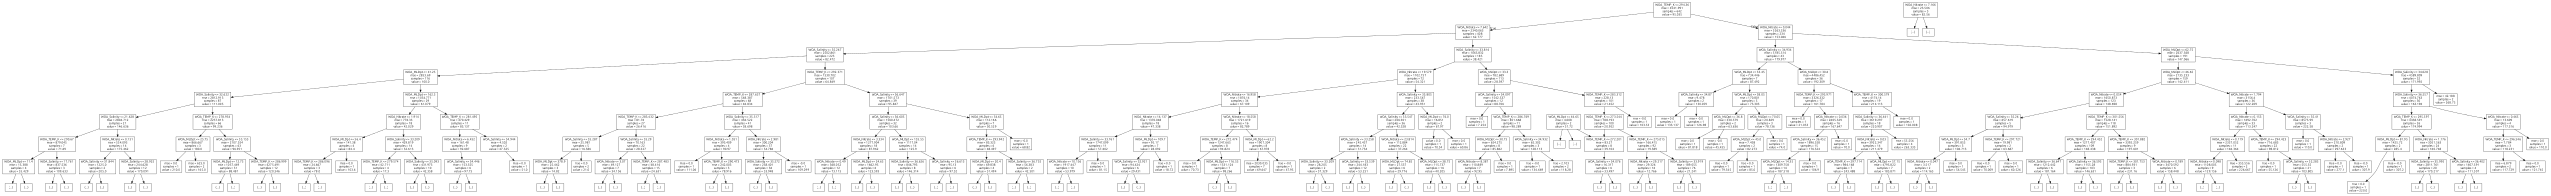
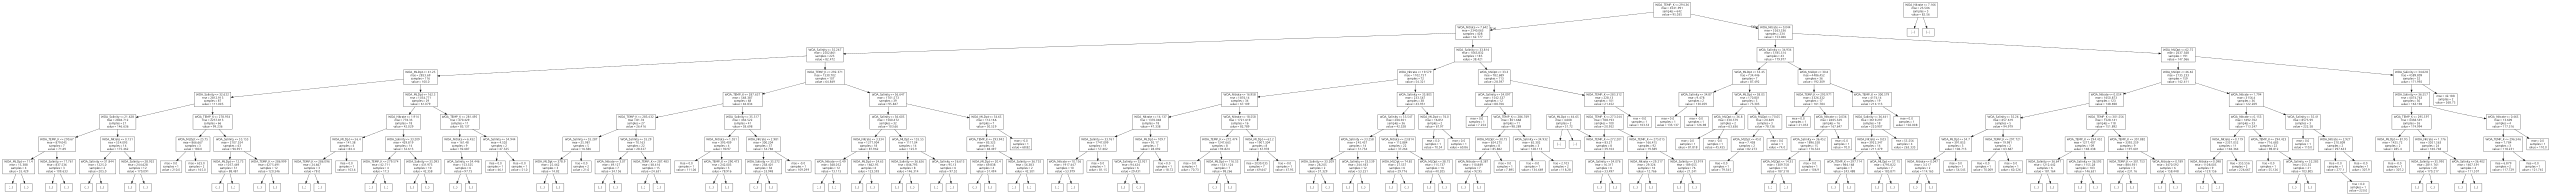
  digraph {
    fontname=Ubuntu
    node [fontname=Ubuntu shape=box]
    edge [fontname=Ubuntu]
    n1 [label="WOA_TEMP_K <= 294.36\nmse = 4541.991\nsamples = 642\nvalue = 95.035"]
    n2 [label="WOA_Nitrate <= 7.642\nmse = 2340.063\nsamples = 408\nvalue = 62.777"]
    n3 [label="WOA_Nitrate <= 0.044\nmse = 3263.536\nsamples = 234\nvalue = 153.066"]
    n4 [label="WOA_Salinity <= 35.267\nmse = 2502.861\nsamples = 223\nvalue = 82.472"]
    n5 [label="WOA_Salinity <= 33.816\nmse = 1065.832\nsamples = 185\nvalue = 38.421"]
    n6 [label="WOA_Salinity <= 34.934\nmse = 5185.514\nsamples = 43\nvalue = 179.977"]
    n7 [label="WOA_MLDpt <= 62.75\nmse = 2637.568\nsamples = 191\nvalue = 147.066"]
    n8 [label="WOA_MLDpt <= 41.25\nmse = 2853.69\nsamples = 116\nvalue = 100.0"]
    n9 [label="WOA_TEMP_K <= 292.371\nmse = 1530.702\nsamples = 107\nvalue = 64.849"]
    n10 [label="WOA_Nitrate <= 19.579\nmse = 1102.757\nsamples = 72\nvalue = 54.321"]
    n11 [label="WOA_MLDpt <= 33.3\nmse = 782.689\nsamples = 113\nvalue = 28.397"]
    n12 [label="WOA_Salinity <= 32.622\nmse = 2812.913\nsamples = 87\nvalue = 111.005"]
    n13 [label="WOA_MLDpt <= 162.5\nmse = 1054.771\nsamples = 29\nvalue = 61.079"]
    n14 [label="WOA_TEMP_K <= 287.657\nmse = 548.387\nsamples = 68\nvalue = 46.834"]
    n15 [label="WOA_Salinity <= 36.647\nmse = 1701.573\nsamples = 39\nvalue = 95.847"]
    n16 [label="WOA_Salinity <= 21.628\nmse = 2804.712\nsamples = 21\nvalue = 146.636"]
    n17 [label="WOA_TEMP_K <= 278.954\nmse = 2257.813\nsamples = 66\nvalue = 99.236"]
    n18 [label="WOA_Nitrate <= 1.914\nmse = 776.33\nsamples = 18\nvalue = 42.029"]
    n19 [label="WOA_TEMP_K <= 281.495\nmse = 470.429\nsamples = 11\nvalue = 83.137"]
    n20 [label="WOA_TEMP_K <= 290.67\nmse = 879.045\nsamples = 7\nvalue = 71.69"]
    n21 [label="WOA_Nitrate <= 0.151\nmse = 554.095\nsamples = 14\nvalue = 175.462"]
    n22 [label="WOA_MLDpt <= 25.75\nmse = 866.667\nsamples = 3\nvalue = 180.0"]
    n23 [label="WOA_Salinity <= 35.153\nmse = 2107.354\nsamples = 63\nvalue = 96.951"]
    n24 [label="WOA_MLDpt <= 11.4\nmse = 15.388\nsamples = 4\nvalue = 55.429"]
    n25 [label="WOA_Salinity <= 17.761\nmse = 837.536\nsamples = 3\nvalue = 109.633"]
    n26 [label="WOA_Salinity <= 31.844\nmse = 1225.0\nsamples = 2\nvalue = 205.0"]
    n27 [label="WOA_Salinity <= 28.925\nmse = 244.628\nsamples = 12\nvalue = 170.091"]
    n28 [label="(...)"]
    n29 [label="(...)"]
    n30 [label="(...)"]
    n31 [label="(...)"]
    n32 [label="(...)"]
    n33 [label="(...)"]
    n34 [label="(...)"]
    n35 [label="(...)"]
    n36 [label="mse = 0.0\nsamples = 1\nvalue = 210.0"]
    n37 [label="mse = 625.0\nsamples = 2\nvalue = 165.0"]
    n38 [label="WOA_MLDpt <= 12.75\nmse = 1057.449\nsamples = 51\nvalue = 88.481"]
    n39 [label="WOA_TEMP_K <= 286.999\nmse = 4275.491\nsamples = 12\nvalue = 120.546"]
    n40 [label="(...)"]
    n41 [label="(...)"]
    n42 [label="(...)"]
    n43 [label="(...)"]
    n44 [label="WOA_MLDpt <= 56.4\nmse = 141.38\nsamples = 4\nvalue = 84.4"]
    n45 [label="WOA_Salinity <= 33.209\nmse = 429.819\nsamples = 14\nvalue = 32.613"]
    n46 [label="WOA_Nitrate <= 6.452\nmse = 161.48\nsamples = 9\nvalue = 92.687"]
    n47 [label="WOA_Salinity <= 34.944\nmse = 4.502\nsamples = 2\nvalue = 47.325"]
    n48 [label="WOA_TEMP_K <= 286.096\nmse = 24.667\nsamples = 3\nvalue = 78.0"]
    n49 [label="mse = 0.0\nsamples = 1\nvalue = 103.6"]
    n50 [label="WOA_TEMP_K <= 279.574\nmse = 42.711\nsamples = 4\nvalue = 17.3"]
    n51 [label="WOA_Salinity <= 35.093\nmse = 431.973\nsamples = 10\nvalue = 42.358"]
    n52 [label="(...)"]
    n53 [label="(...)"]
    n54 [label="(...)"]
    n55 [label="(...)"]
    n56 [label="(...)"]
    n57 [label="(...)"]
    n58 [label="WOA_Salinity <= 34.446\nmse = 153.555\nsamples = 6\nvalue = 97.75"]
+   n59 [label="mse = 0.0\nsamples = 1\nvalue = 46.1"]
    n60 [label="mse = 0.0\nsamples = 1\nvalue = 51.0"]
    n61 [label="(...)"]
    n62 [label="(...)"]
    n63 [label="WOA_Nitrate <= 7.166\nmse = 23.506\nsamples = 3\nvalue = 82.56"]
    n64 [label="(...)"]
    n65 [label="(...)"]
    n66 [label="WOA_TEMP_K <= 283.432\nmse = 81.76\nsamples = 27\nvalue = 26.416"]
    n67 [label="WOA_Salinity <= 35.517\nmse = 436.522\nsamples = 41\nvalue = 58.698"]
    n68 [label="WOA_Salinity <= 36.605\nmse = 1560.472\nsamples = 32\nvalue = 103.66"]
    n69 [label="WOA_MLDpt <= 54.65\nmse = 112.166\nsamples = 7\nvalue = 50.529"]
    n70 [label="WOA_Salinity <= 35.287\nmse = 25.981\nsamples = 5\nvalue = 16.586"]
    n71 [label="WOA_Salinity <= 35.29\nmse = 70.163\nsamples = 22\nvalue = 28.327"]
    n72 [label="WOA_Nitrate <= 1.051\nmse = 393.409\nsamples = 4\nvalue = 90.97"]
    n73 [label="WOA_Nitrate <= 2.981\nmse = 300.204\nsamples = 37\nvalue = 54.786"]
    n74 [label="WOA_MLDpt <= 378.9\nmse = 25.462\nsamples = 3\nvalue = 14.82"]
    n75 [label="mse = 0.0\nsamples = 2\nvalue = 21.0"]
    n76 [label="WOA_Nitrate <= 3.07\nmse = 49.127\nsamples = 7\nvalue = 34.136"]
    n77 [label="WOA_TEMP_K <= 287.483\nmse = 48.416\nsamples = 15\nvalue = 24.631"]
    n78 [label="(...)"]
    n79 [label="(...)"]
    n80 [label="(...)"]
    n81 [label="(...)"]
    n82 [label="(...)"]
    n83 [label="(...)"]
    n84 [label="mse = 0.0\nsamples = 1\nvalue = 111.06"]
    n85 [label="WOA_TEMP_K <= 290.473\nmse = 242.003\nsamples = 3\nvalue = 78.916"]
    n86 [label="WOA_Salinity <= 35.572\nmse = 258.401\nsamples = 36\nvalue = 53.948"]
    n87 [label="mse = -0.0\nsamples = 1\nvalue = 109.299"]
    n88 [label="(...)"]
    n89 [label="(...)"]
    n90 [label="(...)"]
    n91 [label="(...)"]
    n92 [label="WOA_Nitrate <= 3.334\nmse = 1277.904\nsamples = 18\nvalue = 87.962"]
    n93 [label="WOA_MLDpt <= 135.55\nmse = 1117.04\nsamples = 14\nvalue = 125.9"]
    n94 [label="WOA_TEMP_K <= 293.942\nmse = 83.325\nsamples = 6\nvalue = 48.497"]
    n95 [label="mse = -0.0\nsamples = 1\nvalue = 68.82"]
    n96 [label="WOA_Nitrate <= 0.49\nmse = 368.052\nsamples = 12\nvalue = 73.115"]
    n97 [label="WOA_MLDpt <= 24.65\nmse = 1662.95\nsamples = 6\nvalue = 123.593"]
    n98 [label="WOA_Salinity <= 36.626\nmse = 846.793\nsamples = 8\nvalue = 146.314"]
    n99 [label="WOA_Salinity <= 36.613\nmse = 95.13\nsamples = 6\nvalue = 97.32"]
    n100 [label="(...)"]
    n101 [label="(...)"]
    n102 [label="(...)"]
    n103 [label="(...)"]
    n104 [label="(...)"]
    n105 [label="(...)"]
    n106 [label="(...)"]
    n107 [label="(...)"]
    n108 [label="WOA_MLDpt <= 20.4\nmse = 69.838\nsamples = 4\nvalue = 51.494"]
    n109 [label="WOA_Salinity <= 36.755\nmse = 56.383\nsamples = 2\nvalue = 42.501"]
    n110 [label="(...)"]
    n111 [label="(...)"]
    n112 [label="(...)"]
    n113 [label="(...)"]
    n114 [label="WOA_Nitrate <= 16.958\nmse = 1876.14\nsamples = 34\nvalue = 67.109"]
    n115 [label="WOA_Salinity <= 33.805\nmse = 233.567\nsamples = 38\nvalue = 43.931"]
    n116 [label="WOA_Salinity <= 34.097\nmse = 1542.537\nsamples = 12\nvalue = 88.706"]
    n117 [label="WOA_TEMP_K <= 285.312\nmse = 228.13\nsamples = 101\nvalue = 21.452"]
    n118 [label="WOA_Nitrate <= 14.137\nmse = 1370.048\nsamples = 18\nvalue = 47.338"]
    n119 [label="WOA_Nitrate <= 18.558\nmse = 1721.619\nsamples = 16\nvalue = 82.789"]
    n120 [label="WOA_Salinity <= 33.547\nmse = 206.921\nsamples = 36\nvalue = 42.328"]
    n121 [label="WOA_MLDpt <= 76.0\nmse = 16.851\nsamples = 2\nvalue = 67.97"]
    n122 [label="WOA_Salinity <= 33.761\nmse = 1747.099\nsamples = 11\nvalue = 57.602"]
    n123 [label="WOA_MLDpt <= 109.7\nmse = 95.17\nsamples = 7\nvalue = 28.092"]
    n124 [label="WOA_TEMP_K <= 272.474\nmse = 1247.665\nsamples = 8\nvalue = 94.824"]
    n125 [label="WOA_MLDpt <= 62.2\nmse = 1907.304\nsamples = 8\nvalue = 67.978"]
    n126 [label="WOA_Nitrate <= 10.136\nmse = 1917.447\nsamples = 10\nvalue = 53.979"]
    n127 [label="mse = 0.0\nsamples = 1\nvalue = 81.15"]
    n128 [label="WOA_Salinity <= 32.921\nmse = 94.424\nsamples = 6\nvalue = 29.431"]
    n129 [label="mse = 0.0\nsamples = 1\nvalue = 18.72"]
    n130 [label="(...)"]
    n131 [label="(...)"]
    n132 [label="(...)"]
    n133 [label="(...)"]
    n134 [label="mse = 0.0\nsamples = 1\nvalue = 70.73"]
    n135 [label="WOA_MLDpt <= 116.55\nmse = 1331.124\nsamples = 7\nvalue = 98.266"]
    n136 [label="mse = 2030.035\nsamples = 7\nvalue = 69.647"]
    n137 [label="mse = -0.0\nsamples = 1\nvalue = 47.95"]
    n138 [label="(...)"]
    n139 [label="(...)"]
    n140 [label="WOA_Salinity <= 33.258\nmse = 245.457\nsamples = 14\nvalue = 51.734"]
    n141 [label="WOA_Nitrate <= 23.814\nmse = 112.884\nsamples = 22\nvalue = 37.264"]
-   n142 [label="value = 0.0\nsamples = 1\nvalue = 70.34"]
+   n142 [label="mse = 0.0\nsamples = 1\nvalue = 70.34"]
    n143 [label="mse = 0.0\nsamples = 1\nvalue = 60.86"]
    n144 [label="WOA_Salinity <= 33.209\nmse = 28.205\nsamples = 2\nvalue = 37.329"]
    n145 [label="WOA_Salinity <= 33.539\nmse = 244.183\nsamples = 12\nvalue = 53.251"]
    n146 [label="WOA_MLDpt <= 74.85\nmse = 27.537\nsamples = 6\nvalue = 29.776"]
    n147 [label="WOA_MLDpt <= 38.75\nmse = 115.737\nsamples = 16\nvalue = 40.205"]
    n148 [label="(...)"]
    n149 [label="(...)"]
    n150 [label="(...)"]
    n151 [label="(...)"]
    n152 [label="(...)"]
    n153 [label="(...)"]
    n154 [label="(...)"]
    n155 [label="(...)"]
    n156 [label="mse = 0.0\nsamples = 1\nvalue = 7.254"]
    n157 [label="WOA_TEMP_K <= 286.769\nmse = 851.668\nsamples = 11\nvalue = 98.289"]
    n158 [label="WOA_TEMP_K <= 273.544\nmse = 188.193\nsamples = 100\nvalue = 20.952"]
    n159 [label="mse = -0.0\nsamples = 1\nvalue = 103.53"]
    n160 [label="WOA_MLDpt <= 30.75\nmse = 654.275\nsamples = 8\nvalue = 85.862"]
    n161 [label="WOA_Salinity <= 34.932\nmse = 65.302\nsamples = 3\nvalue = 128.113"]
    n162 [label="WOA_Nitrate <= 8.387\nmse = 110.889\nsamples = 7\nvalue = 92.95"]
    n163 [label="mse = 0.0\nsamples = 1\nvalue = 7.895"]
    n164 [label="mse = -0.0\nsamples = 1\nvalue = 134.669"]
    n165 [label="mse = 2.103\nsamples = 2\nvalue = 118.28"]
    n166 [label="(...)"]
    n167 [label="(...)"]
    n168 [label="WOA_TEMP_K <= 272.201\nmse = 83.27\nsamples = 8\nvalue = 39.104"]
    n169 [label="WOA_TEMP_K <= 275.015\nmse = 166.415\nsamples = 92\nvalue = 19.389"]
    n170 [label="WOA_Salinity <= 34.076\nmse = 16.317\nsamples = 6\nvalue = 33.497"]
    n171 [label="WOA_Nitrate <= 29.217\nmse = 29.326\nsamples = 16\nvalue = 12.766"]
    n172 [label="WOA_Salinity <= 33.919\nmse = 189.055\nsamples = 76\nvalue = 21.241"]
    n173 [label="WOA_MLDpt <= 44.65\nmse = 4.008\nsamples = 2\nvalue = 51.72"]
    n174 [label="(...)"]
    n175 [label="(...)"]
    n176 [label="(...)"]
    n177 [label="(...)"]
    n178 [label="(...)"]
    n179 [label="(...)"]
    n180 [label="(...)"]
    n181 [label="(...)"]
    n182 [label="WOA_MLDpt <= 33.45\nmse = 734.446\nsamples = 7\nvalue = 87.492"]
    n183 [label="WOA_MLDpt <= 30.6\nmse = 4486.452\nsamples = 36\nvalue = 192.309"]
    n184 [label="WOA_MLDpt <= 46.65\nmse = 2135.233\nsamples = 159\nvalue = 142.411"]
    n185 [label="WOA_Salinity <= 34.028\nmse = 4589.809\nsamples = 32\nvalue = 171.992"]
    n186 [label="WOA_Salinity <= 34.87\nmse = 9.478\nsamples = 2\nvalue = 130.059"]
    n187 [label="WOA_MLDpt <= 38.05\nmse = 170.801\nsamples = 5\nvalue = 73.303"]
    n188 [label="WOA_TEMP_K <= 295.971\nmse = 3326.332\nsamples = 17\nvalue = 161.784"]
    n189 [label="WOA_TEMP_K <= 300.579\nmse = 4174.14\nsamples = 19\nvalue = 214.113"]
    n190 [label="mse = 0.0\nsamples = 1\nvalue = 133.137"]
    n191 [label="mse = -0.0\nsamples = 1\nvalue = 126.98"]
    n192 [label="WOA_MLDpt <= 36.8\nmse = 330.579\nsamples = 2\nvalue = 63.636"]
    n193 [label="WOA_MLDpt <= 70.05\nmse = 20.829\nsamples = 3\nvalue = 78.136"]
    n194 [label="mse = 0.0\nsamples = 1\nvalue = 81.818"]
    n195 [label="mse = -0.0\nsamples = 1\nvalue = 45.455"]
    n196 [label="WOA_MLDpt <= 45.0\nmse = 7.438\nsamples = 2\nvalue = 82.273"]
-   n197 [label="mse = 0.0\nsamples = 1\nvalue = 74.0"]
+   n197 [label="mse = 0.0\nvalue = 1\nvalue = 74.0"]
    n198 [label="mse = 0.0\nsamples = 1\nvalue = 79.545"]
-   n199 [label="mse = 0.0\nsamples = 1\nvalue = 85.0"]
    n200 [label="mse = 0.0\nsamples = 1\nvalue = 21.053"]
    n201 [label="WOA_Nitrate <= 0.036\nmse = 2605.329\nsamples = 16\nvalue = 167.647"]
    n202 [label="WOA_Salinity <= 36.441\nmse = 3619.297\nsamples = 18\nvalue = 220.907"]
    n203 [label="mse = 0.0\nsamples = 1\nvalue = 102.008"]
    n204 [label="WOA_Salinity <= 36.452\nmse = 1896.558\nsamples = 15\nvalue = 176.524"]
    n205 [label="mse = 0.0\nsamples = 1\nvalue = 70.0"]
    n206 [label="WOA_MLDpt <= 14.35\nmse = 1309.758\nsamples = 14\nvalue = 187.518"]
    n207 [label="mse = 0.0\nsamples = 1\nvalue = 106.9"]
    n208 [label="(...)"]
    n209 [label="(...)"]
    n210 [label="WOA_Nitrate <= 0.03\nmse = 3922.347\nsamples = 14\nvalue = 211.479"]
    n211 [label="mse = 55.556\nsamples = 4\nvalue = 263.333"]
    n212 [label="WOA_TEMP_K <= 297.114\nmse = 986.168\nsamples = 7\nvalue = 243.488"]
    n213 [label="WOA_MLDpt <= 57.15\nmse = 4795.822\nsamples = 7\nvalue = 185.871"]
    n214 [label="(...)"]
    n215 [label="(...)"]
    n216 [label="(...)"]
    n217 [label="(...)"]
    n218 [label="WOA_Nitrate <= 0.054\nmse = 1650.873\nsamples = 123\nvalue = 148.698"]
    n219 [label="WOA_Nitrate <= 1.794\nmse = 3156.4\nsamples = 36\nvalue = 122.209"]
    n220 [label="mse = 42.188\nsamples = 2\nvalue = 268.75"]
    n221 [label="WOA_Salinity <= 36.557\nmse = 4074.763\nsamples = 30\nvalue = 163.196"]
    n222 [label="WOA_Salinity <= 35.26\nmse = 657.619\nsamples = 5\nvalue = 94.979"]
    n223 [label="WOA_TEMP_K <= 301.556\nmse = 1528.141\nsamples = 118\nvalue = 151.892"]
    n224 [label="WOA_Nitrate <= 0.153\nmse = 1692.702\nsamples = 33\nvalue = 113.247"]
    n225 [label="WOA_Salinity <= 35.41\nmse = 8575.99\nsamples = 3\nvalue = 222.58"]
    n226 [label="WOA_MLDpt <= 34.7\nmse = 391.855\nsamples = 3\nvalue = 106.713"]
    n227 [label="WOA_TEMP_K <= 297.721\nmse = 19.981\nsamples = 2\nvalue = 63.687"]
    n228 [label="WOA_TEMP_K <= 294.452\nmse = 1217.407\nsamples = 109\nvalue = 148.438"]
    n229 [label="WOA_TEMP_K <= 301.882\nmse = 3392.259\nsamples = 9\nvalue = 197.601"]
    n230 [label="WOA_Nitrate <= 0.047\nmse = 3.517\nsamples = 2\nvalue = 114.165"]
    n231 [label="mse = 0.0\nsamples = 1\nvalue = 54.545"]
    n232 [label="mse = 0.0\nsamples = 1\nvalue = 70.009"]
    n233 [label="mse = 0.0\nsamples = 1\nvalue = 60.526"]
    n234 [label="(...)"]
    n235 [label="(...)"]
    n236 [label="WOA_Salinity <= 36.647\nmse = 1212.442\nsamples = 6\nvalue = 181.164"]
    n237 [label="WOA_Salinity <= 36.595\nmse = 1155.28\nsamples = 103\nvalue = 146.631"]
    n238 [label="WOA_TEMP_K <= 301.753\nmse = 884.931\nsamples = 3\nvalue = 231.16"]
    n239 [label="WOA_Nitrate <= 0.189\nmse = 3470.592\nsamples = 6\nvalue = 158.448"]
    n240 [label="(...)"]
    n241 [label="(...)"]
    n242 [label="(...)"]
    n243 [label="(...)"]
    n244 [label="(...)"]
    n245 [label="(...)"]
    n246 [label="(...)"]
    n247 [label="(...)"]
    n248 [label="WOA_Nitrate <= 0.119\nmse = 2357.052\nsamples = 11\nvalue = 146.364"]
    n249 [label="WOA_TEMP_K <= 294.423\nmse = 716.683\nsamples = 22\nvalue = 98.812"]
    n250 [label="mse = 0.0\nsamples = 1\nvalue = 110.0"]
    n251 [label="WOA_Nitrate <= 2.927\nmse = 210.809\nsamples = 2\nvalue = 297.633"]
    n252 [label="WOA_Nitrate <= 0.098\nmse = 1108.005\nsamples = 9\nvalue = 129.156"]
    n253 [label="mse = 355.556\nsamples = 2\nvalue = 226.667"]
    n254 [label="mse = 0.0\nsamples = 1\nvalue = 55.126"]
    n255 [label="WOA_Salinity <= 32.285\nmse = 555.55\nsamples = 21\nvalue = 103.805"]
    n256 [label="(...)"]
    n257 [label="(...)"]
    n258 [label="(...)"]
    n259 [label="(...)"]
    n260 [label="mse = 0.0\nsamples = 1\nvalue = 277.1"]
    n261 [label="mse = -0.0\nsamples = 1\nvalue = 307.9"]
    n262 [label="WOA_TEMP_K <= 295.597\nmse = 4438.591\nsamples = 26\nvalue = 174.994"]
    n263 [label="WOA_Nitrate <= 0.465\nmse = 13.609\nsamples = 4\nvalue = 117.316"]
    n264 [label="WOA_MLDpt <= 81.95\nmse = 1425.72\nsamples = 2\nvalue = 285.4"]
    n265 [label="WOA_Nitrate <= 1.176\nmse = 3051.563\nsamples = 24\nvalue = 160.748"]
    n266 [label="WOA_TEMP_K <= 296.546\nmse = 7.784\nsamples = 3\nvalue = 118.231"]
    n267 [label="mse = 0.0\nsamples = 1\nvalue = 110.0"]
    n268 [label="mse = -0.0\nsamples = 1\nvalue = 307.2"]
    n269 [label="mse = 0.0\nsamples = 1\nvalue = 220.0"]
    n270 [label="WOA_Salinity <= 35.995\nmse = 2811.761\nsamples = 20\nvalue = 170.217"]
    n271 [label="WOA_Salinity <= 36.402\nmse = 1407.591\nsamples = 4\nvalue = 111.507"]
    n272 [label="(...)"]
    n273 [label="(...)"]
    n274 [label="(...)"]
    n275 [label="(...)"]
    n276 [label="mse = 6.879\nsamples = 2\nvalue = 117.729"]
    n277 [label="mse = 0.0\nsamples = 1\nvalue = 121.745"]
    n1 -> n2 [headlabel=True labelangle=45 labeldistance=2.5]
    n1 -> n3 [headlabel=False labelangle=-45 labeldistance=2.5]
    n2 -> n4
    n2 -> n5
    n3 -> n6
    n3 -> n7
    n4 -> n8
    n4 -> n9
    n5 -> n10
    n5 -> n11
    n6 -> n182
    n6 -> n183
    n7 -> n184
    n7 -> n185
    n8 -> n12
    n8 -> n13
    n9 -> n14
    n9 -> n15
    n10 -> n114
    n10 -> n115
    n11 -> n116
    n11 -> n117
    n12 -> n16
    n12 -> n17
    n13 -> n18
    n13 -> n19
    n14 -> n66
    n14 -> n67
    n15 -> n68
    n15 -> n69
    n16 -> n20
    n16 -> n21
    n17 -> n22
    n17 -> n23
    n18 -> n44
    n18 -> n45
    n19 -> n46
    n19 -> n47
    n20 -> n24
    n20 -> n25
    n21 -> n26
    n21 -> n27
    n22 -> n36
    n22 -> n37
    n23 -> n38
    n23 -> n39
    n24 -> n28
    n24 -> n29
    n25 -> n30
    n25 -> n31
    n26 -> n32
    n26 -> n33
    n27 -> n34
    n27 -> n35
    n38 -> n40
    n38 -> n41
    n39 -> n42
    n39 -> n43
    n44 -> n48
    n44 -> n49
    n45 -> n50
    n45 -> n51
    n46 -> n58
+   n47 -> n59
    n47 -> n60
    n48 -> n52
    n48 -> n53
    n50 -> n54
    n50 -> n55
    n51 -> n56
    n51 -> n57
    n58 -> n61
    n58 -> n62
    n63 -> n64
    n63 -> n65
    n66 -> n70
    n66 -> n71
    n67 -> n72
    n67 -> n73
    n68 -> n92
    n68 -> n93
    n69 -> n94
    n69 -> n95
    n70 -> n74
    n70 -> n75
    n71 -> n76
    n71 -> n77
    n72 -> n84
    n72 -> n85
    n73 -> n86
    n73 -> n87
    n74 -> n78
    n74 -> n79
    n76 -> n80
    n76 -> n81
    n77 -> n82
    n77 -> n83
    n85 -> n88
    n85 -> n89
    n86 -> n90
    n86 -> n91
    n92 -> n96
    n92 -> n97
    n93 -> n98
    n93 -> n99
    n94 -> n108
    n94 -> n109
    n96 -> n100
    n96 -> n101
    n97 -> n102
    n97 -> n103
    n98 -> n104
    n98 -> n105
    n99 -> n106
    n99 -> n107
    n108 -> n110
    n108 -> n111
    n109 -> n112
    n109 -> n113
    n114 -> n118
    n114 -> n119
    n115 -> n120
    n115 -> n121
    n116 -> n156
    n116 -> n157
    n117 -> n158
    n117 -> n159
    n118 -> n122
    n118 -> n123
    n119 -> n124
    n119 -> n125
    n120 -> n140
    n120 -> n141
    n121 -> n142
    n121 -> n143
    n122 -> n126
    n122 -> n127
    n123 -> n128
    n123 -> n129
    n124 -> n134
    n124 -> n135
    n125 -> n136
    n125 -> n137
    n126 -> n130
    n126 -> n131
    n128 -> n132
    n128 -> n133
    n135 -> n138
    n135 -> n139
    n140 -> n144
    n140 -> n145
    n141 -> n146
    n141 -> n147
    n144 -> n148
    n144 -> n149
    n145 -> n150
    n145 -> n151
    n146 -> n152
    n146 -> n153
    n147 -> n154
    n147 -> n155
    n157 -> n160
    n157 -> n161
    n158 -> n168
    n158 -> n169
    n160 -> n162
    n160 -> n163
    n161 -> n164
    n161 -> n165
    n162 -> n166
    n162 -> n167
    n168 -> n170
    n169 -> n171
    n169 -> n172
    n170 -> n176
    n170 -> n177
    n171 -> n178
    n171 -> n179
    n172 -> n180
    n172 -> n181
    n173 -> n168
    n173 -> n174
    n173 -> n175
    n182 -> n186
    n182 -> n187
    n183 -> n188
    n183 -> n189
    n184 -> n218
    n184 -> n219
    n185 -> n220
    n185 -> n221
    n186 -> n190
    n186 -> n191
    n187 -> n192
    n187 -> n193
    n188 -> n200
    n188 -> n201
    n189 -> n202
    n189 -> n203
    n192 -> n194
    n192 -> n195
    n193 -> n196
    n193 -> n197
    n196 -> n198
-   n196 -> n199
    n201 -> n204
    n201 -> n205
    n202 -> n210
    n202 -> n211
    n204 -> n206
    n204 -> n207
    n206 -> n208
    n206 -> n209
    n210 -> n212
    n210 -> n213
    n212 -> n214
    n212 -> n215
    n213 -> n216
    n213 -> n217
    n218 -> n222
    n218 -> n223
    n219 -> n224
    n219 -> n225
    n221 -> n262
    n221 -> n263
    n222 -> n226
    n222 -> n227
    n223 -> n228
    n223 -> n229
    n224 -> n248
    n224 -> n249
    n225 -> n250
    n225 -> n251
    n226 -> n230
    n226 -> n231
    n227 -> n232
    n227 -> n233
    n228 -> n236
    n228 -> n237
    n229 -> n238
    n229 -> n239
    n230 -> n234
    n230 -> n235
    n236 -> n240
    n236 -> n241
    n237 -> n242
    n237 -> n243
    n238 -> n244
    n238 -> n245
    n239 -> n246
    n239 -> n247
    n248 -> n252
    n248 -> n253
    n249 -> n254
    n249 -> n255
    n251 -> n260
    n251 -> n261
    n252 -> n256
    n252 -> n257
    n255 -> n258
    n255 -> n259
    n262 -> n264
    n262 -> n265
    n263 -> n266
    n263 -> n267
    n264 -> n268
-   n264 -> n269
+   n260 -> n269
    n265 -> n270
    n265 -> n271
    n266 -> n276
    n266 -> n277
    n270 -> n272
    n270 -> n273
    n271 -> n274
    n271 -> n275
  }
